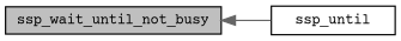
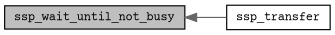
  digraph {
    rankdir=LR
    fontname="Courier Prime"
    node [color=black fontname="Courier Prime" fontsize=10 shape=record style=filled]
    n1 [fillcolor=grey75 fontcolor=black height=0.2 label=ssp_wait_until_not_busy width=0.4]
-   n2 [fillcolor=white height=0.2 label=ssp_until width=0.4]
+   n2 [fillcolor=white height=0.2 label=ssp_transfer width=0.4]
    n1 -> n2 [color=gray40 dir=back fontname="Courier Prime" fontsize=10 labelfontname=Helvetica labelfontsize=10 style=solid]
  }
